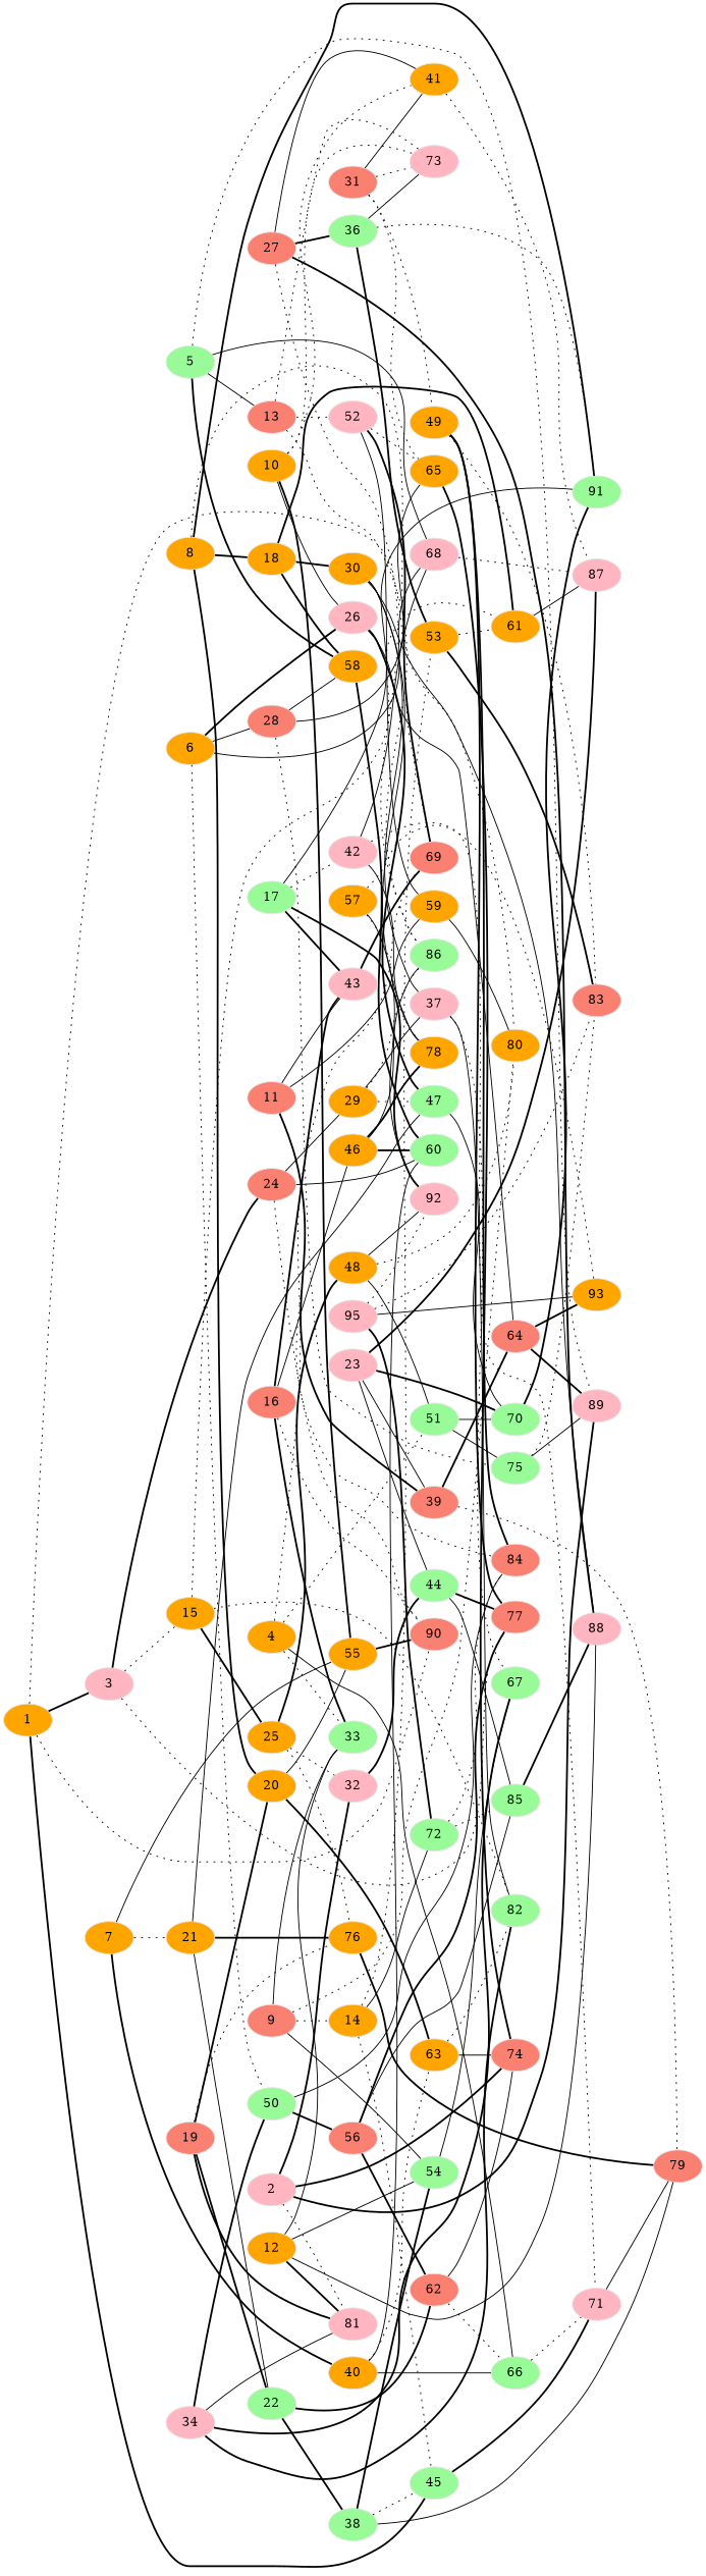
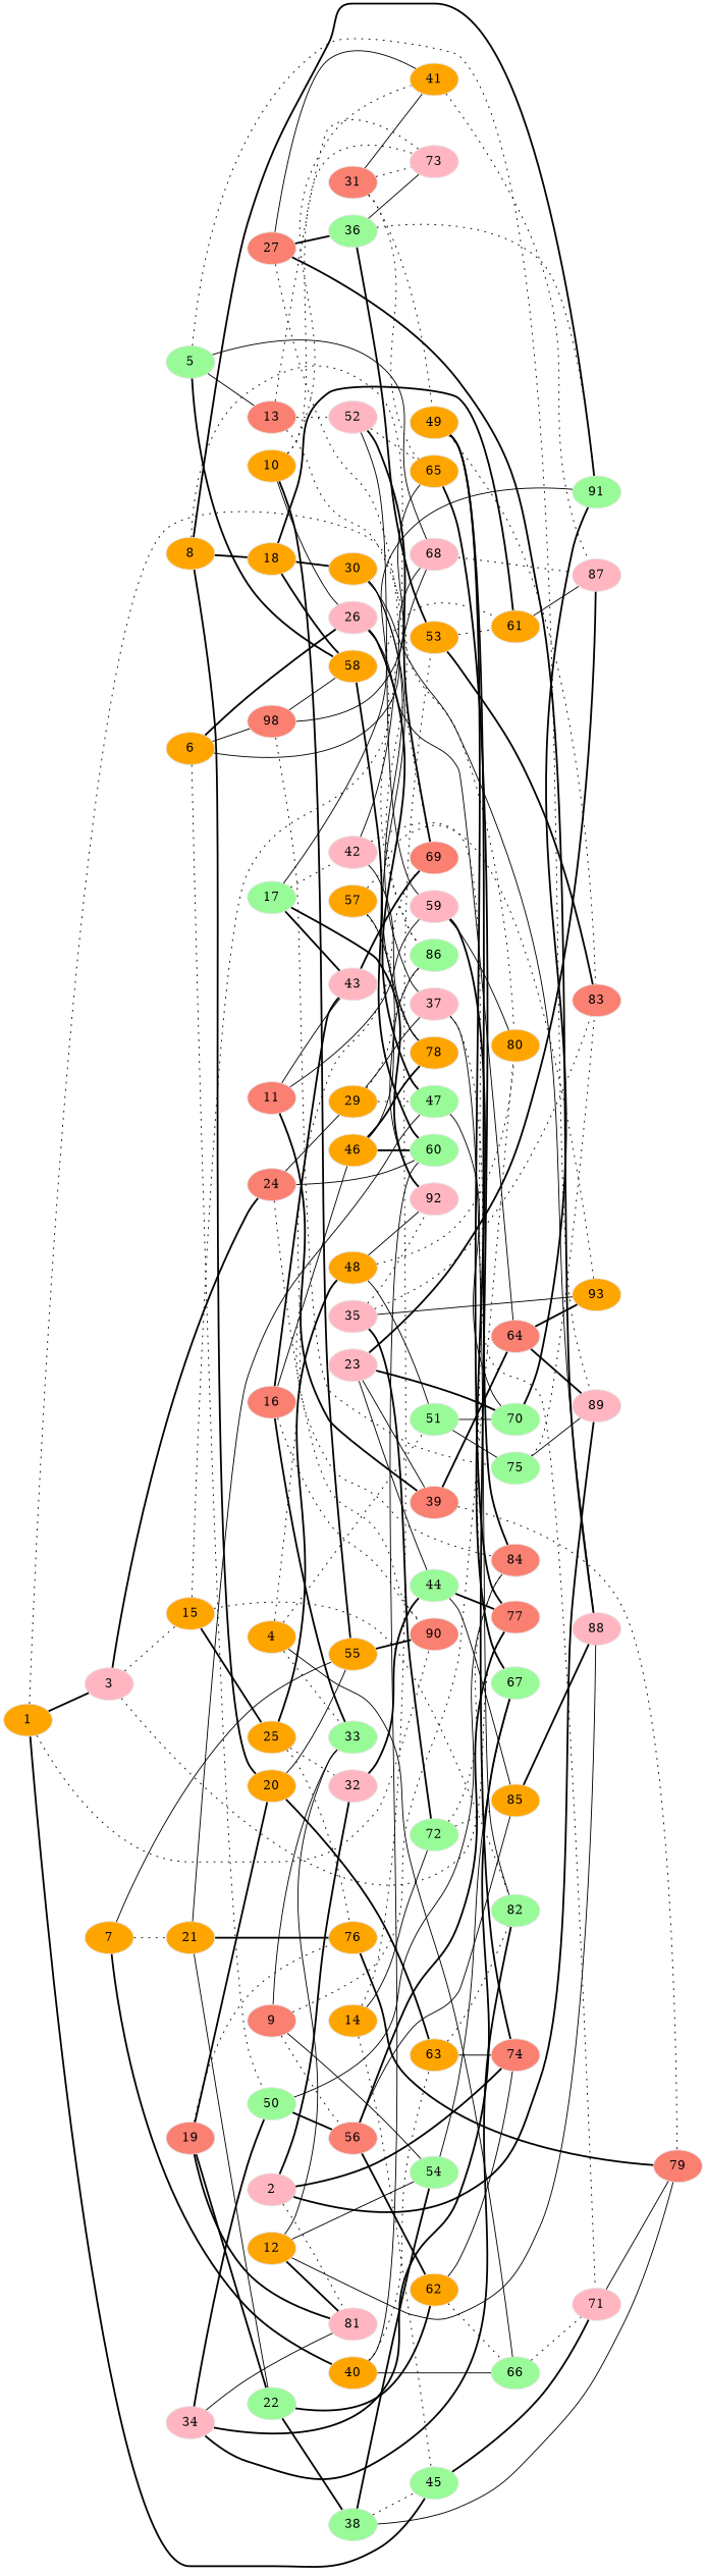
  graph {
    rankdir=LR
    node [color=gray90 fillcolor=orange style=filled]
    edge [style=bold]
    3 [fillcolor=lightpink]
    1
    45 [fillcolor=palegreen]
    69 [fillcolor=salmon]
    90 [fillcolor=salmon]
    15
    24 [fillcolor=salmon]
    77 [fillcolor=salmon]
    71 [fillcolor=lightpink]
    2 [fillcolor=lightpink]
    32 [fillcolor=lightpink]
    74 [fillcolor=salmon]
    81 [fillcolor=lightpink]
    89 [fillcolor=lightpink]
    44 [fillcolor=palegreen]
    25
    61
    82 [fillcolor=palegreen]
    29
    60 [fillcolor=palegreen]
    4
    33 [fillcolor=palegreen]
    51 [fillcolor=palegreen]
    66 [fillcolor=palegreen]
    70 [fillcolor=palegreen]
    75 [fillcolor=palegreen]
    5 [fillcolor=palegreen]
    13 [fillcolor=salmon]
    58
    68 [fillcolor=lightpink]
    73 [fillcolor=lightpink]
    52 [fillcolor=lightpink]
    86 [fillcolor=palegreen]
    87 [fillcolor=lightpink]
    6
    26 [fillcolor=lightpink]
-   28 [fillcolor=salmon]
+   28 [fillcolor=salmon label=98]
    50 [fillcolor=palegreen]
    47 [fillcolor=palegreen]
    64 [fillcolor=salmon]
    65
    84 [fillcolor=salmon]
    56 [fillcolor=salmon]
    7
    21
    40
    55
    22 [fillcolor=palegreen]
    76
    63
    8
    18
    20
    80
    91 [fillcolor=palegreen]
    30
    9 [fillcolor=salmon]
    14
    54 [fillcolor=palegreen]
    53
    72 [fillcolor=palegreen]
    67 [fillcolor=palegreen]
    10
    41
    11 [fillcolor=salmon]
    39 [fillcolor=salmon]
    43 [fillcolor=lightpink]
-   59
+   59 [fillcolor=lightpink]
    79 [fillcolor=salmon]
    12
    88 [fillcolor=lightpink]
    83 [fillcolor=salmon]
-   85 [fillcolor=palegreen]
+   85
    48
    16 [fillcolor=salmon]
    46
    78
    17 [fillcolor=palegreen]
    42 [fillcolor=lightpink]
    92 [fillcolor=lightpink]
    37 [fillcolor=lightpink]
    19 [fillcolor=salmon]
    38 [fillcolor=palegreen]
-   62 [fillcolor=salmon]
+   62
    23 [fillcolor=lightpink]
    93
    27 [fillcolor=salmon]
    36 [fillcolor=palegreen]
    31 [fillcolor=salmon]
    49
    57
    34 [fillcolor=lightpink]
-   35 [fillcolor=lightpink label=95]
+   35 [fillcolor=lightpink]
    3 -- 15 [style=dotted]
    3 -- 24
    3 -- 77 [style=dotted]
    1 -- 3
    1 -- 45
    1 -- 69 [style=dotted]
    1 -- 90 [style=dotted]
    45 -- 71
    15 -- 25
    15 -- 61 [style=dotted]
    15 -- 82 [style=dotted]
    24 -- 90 [style=dotted]
    24 -- 29 [style=solid]
    24 -- 60 [style=solid]
    71 -- 79 [style=solid]
    2 -- 32
    2 -- 74
    2 -- 81 [style=dotted]
    2 -- 89
    32 -- 44
    44 -- 77
    44 -- 85 [style=solid]
    25 -- 32 [style=dotted]
    25 -- 76 [style=dotted]
    25 -- 48
    61 -- 87 [style=solid]
    29 -- 86 [style=dotted]
    29 -- 47 [style=dotted]
    29 -- 37 [style=solid]
    4 -- 69 [style=dotted]
    4 -- 33 [style=dotted]
    4 -- 51 [style=dotted]
    4 -- 66 [style=solid]
    51 -- 70 [style=solid]
    51 -- 75 [style=solid]
    66 -- 71 [style=dotted]
    70 -- 91
    75 -- 89 [style=solid]
    75 -- 83 [style=dotted]
    5 -- 89 [style=dotted]
    5 -- 13 [style=solid]
    5 -- 58
    5 -- 68 [style=solid]
    13 -- 73 [style=dotted]
    13 -- 52 [style=dotted]
    13 -- 86 [style=dotted]
    58 -- 60
    68 -- 87 [style=dotted]
    52 -- 69
    52 -- 65 [style=dotted]
    52 -- 59 [style=solid]
    6 -- 68 [style=solid]
    6 -- 26
    6 -- 28 [style=solid]
    6 -- 50 [style=dotted]
    26 -- 47
    26 -- 64 [style=solid]
    28 -- 75 [style=dotted]
    28 -- 58 [style=solid]
    28 -- 65 [style=solid]
    50 -- 84 [style=solid]
    50 -- 56
    47 -- 70 [style=solid]
    64 -- 89
    64 -- 93
    65 -- 74
    56 -- 77
    56 -- 85 [style=solid]
    56 -- 62
    7 -- 21 [style=dotted]
    7 -- 40
    7 -- 55 [style=solid]
    21 -- 47 [style=solid]
    21 -- 22 [style=solid]
    21 -- 76
    40 -- 60 [style=solid]
    40 -- 66 [style=solid]
    40 -- 63 [style=dotted]
    55 -- 90
    22 -- 38
    22 -- 62
    76 -- 79
    63 -- 74 [style=solid]
    63 -- 82 [style=dotted]
    8 -- 18
    8 -- 20
    8 -- 80 [style=dotted]
    8 -- 91
    18 -- 61
    18 -- 58
    18 -- 30
    20 -- 55 [style=solid]
    20 -- 63
    30 -- 88 [style=solid]
    30 -- 78 [style=solid]
    30 -- 37 [style=solid]
    9 -- 33 [style=solid]
    9 -- 80 [style=dotted]
-   9 -- 14 [style=dotted]
+   9 -- 56 [style=dotted]
    9 -- 54 [style=solid]
    14 -- 45 [style=dotted]
    14 -- 53 [style=dotted]
    14 -- 72 [style=solid]
    54 -- 67 [style=solid]
    53 -- 61 [style=dotted]
    53 -- 83
    72 -- 84 [style=dotted]
    72 -- 85 [style=dotted]
    10 -- 73 [style=dotted]
    10 -- 26 [style=solid]
    10 -- 55
    10 -- 41 [style=dotted]
    41 -- 87 [style=dotted]
    11 -- 84 [style=dotted]
    11 -- 39
    11 -- 43 [style=solid]
    11 -- 59 [style=solid]
    39 -- 64
    39 -- 79 [style=dotted]
    43 -- 69
    59 -- 80 [style=solid]
+   59 -- 67
    12 -- 81
    12 -- 33 [style=solid]
    12 -- 54 [style=solid]
    12 -- 88 [style=solid]
    85 -- 88
    48 -- 51 [style=solid]
    48 -- 80 [style=dotted]
    48 -- 92 [style=solid]
    16 -- 90 [style=dotted]
    16 -- 33
    16 -- 43
    16 -- 46 [style=solid]
    46 -- 60
    46 -- 86 [style=solid]
    46 -- 78
    17 -- 91 [style=solid]
    17 -- 43
    17 -- 42 [style=dotted]
    17 -- 92
    42 -- 71 [style=dotted]
    42 -- 68 [style=solid]
    42 -- 78 [style=solid]
    37 -- 82 [style=solid]
    37 -- 67 [style=dotted]
    19 -- 81
    19 -- 22
    19 -- 76 [style=dotted]
    19 -- 20
    38 -- 45 [style=dotted]
    38 -- 54
    38 -- 79 [style=solid]
    62 -- 74 [style=solid]
    62 -- 66 [style=dotted]
    23 -- 44 [style=solid]
    23 -- 70
    23 -- 87
    23 -- 39 [style=solid]
    27 -- 86 [style=dotted]
    27 -- 41 [style=solid]
    27 -- 88
    27 -- 36
    36 -- 73 [style=solid]
    36 -- 91 [style=dotted]
    36 -- 53
    31 -- 73 [style=dotted]
    31 -- 65 [style=dotted]
    31 -- 41 [style=solid]
    31 -- 49 [style=dotted]
    49 -- 77
    49 -- 84
    49 -- 83 [style=dotted]
    57 -- 78 [style=dotted]
    57 -- 92 [style=solid]
    57 -- 93 [style=dotted]
    34 -- 81 [style=solid]
    34 -- 82
    34 -- 50
    34 -- 67
    35 -- 72
    35 -- 83 [style=dotted]
    35 -- 92 [style=dotted]
    35 -- 93 [style=solid]
  }
